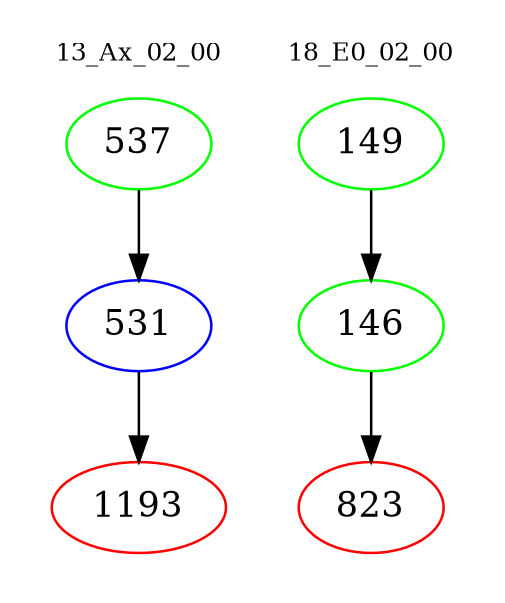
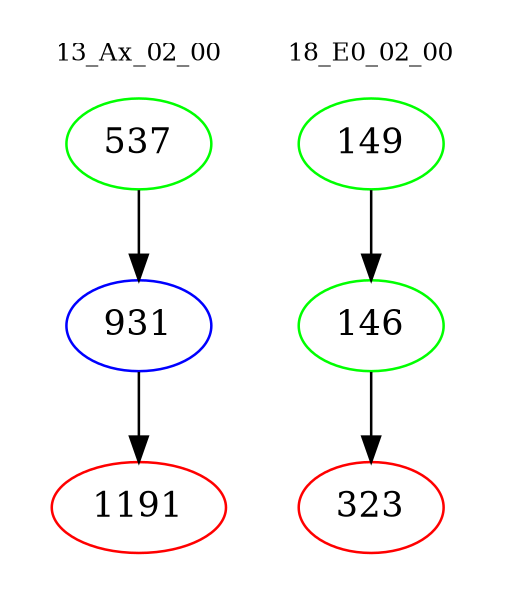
  digraph {
    node [color=green]
    edge [color=black]
    n1 [label=537]
-   n2 [color=blue label=531]
-   n3 [color=red label=1193]
+   n2 [color=blue label=931]
+   n3 [color=red label=1191]
    n4 [label=149]
    n5 [label=146]
-   n6 [color=red label=823]
+   n6 [color=red label=323]
    subgraph cluster_1 {
      color=white
      fontsize=10
      label="13_Ax_02_00"
      n1
      n2
      n3
    }
    subgraph cluster_2 {
      color=white
      fontsize=10
      label="18_E0_02_00"
      n4
      n5
      n6
    }
    n1 -> n2
    n2 -> n3
    n4 -> n5
    n5 -> n6
  }
